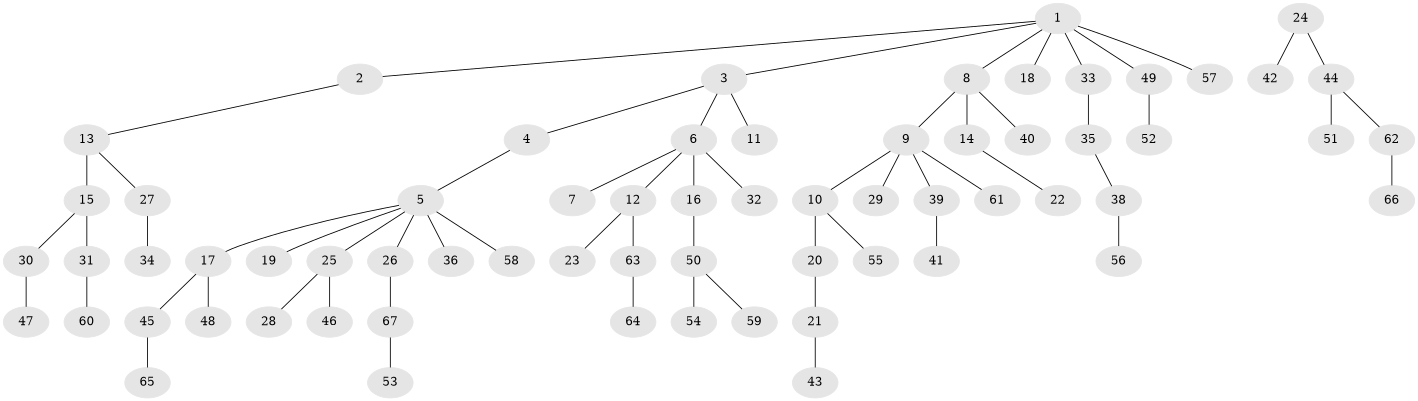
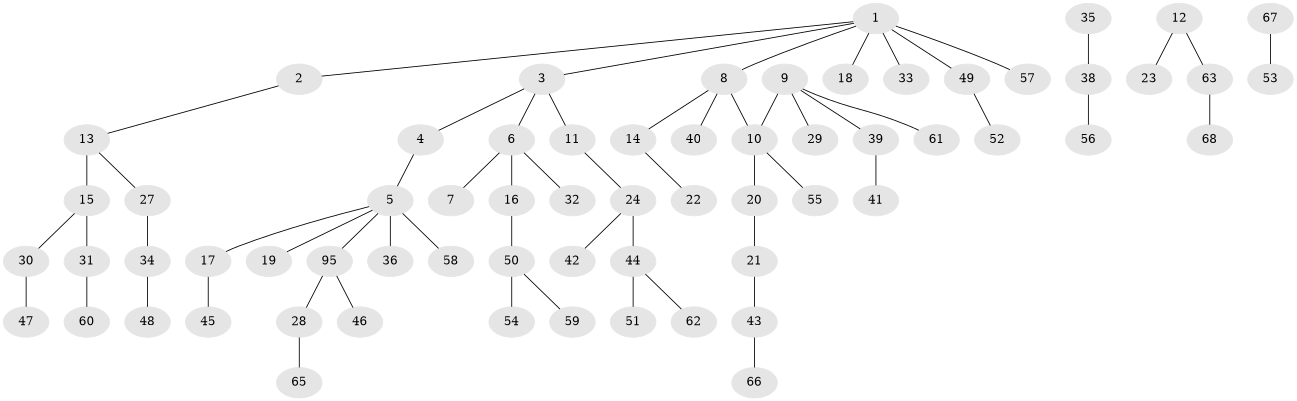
  graph {
    node [color=gray90 style=filled]
    edge [weight=1.0]
    1
    2
    3
    8
    18
    33
    49
    57
    13
    4
    6
    11
    9
    14
    40
    35
    52
    15
    27
    5
    7
    12
    16
    32
    24
    17
    19
-   25
-   26
+   25 [label=95]
    36
    58
    45
    28
    46
    n35 [label=67]
    23
    63
    50
    10
    29
    39
    61
    22
    20
    55
    41
    21
    42
    44
-   64
+   64 [label=68]
    30
    31
    34
    47
    60
    54
    59
    43
    66
    51
    62
    65
    53
    48
    38
    56
    1 -- 2
    1 -- 3
    1 -- 8
    1 -- 18
    1 -- 33
    1 -- 49
    1 -- 57 [weight=2.0]
    2 -- 13
    3 -- 4
    3 -- 6
    3 -- 11
-   8 -- 9
+   8 -- 10
    8 -- 14
    8 -- 40
-   33 -- 35 [weight=4.0]
    49 -- 52
    13 -- 15 [weight=4.0]
    13 -- 27
    4 -- 5
    6 -- 7
-   6 -- 12
    6 -- 16 [weight=3.0]
    6 -- 32
+   11 -- 24
    9 -- 10
    9 -- 29
    9 -- 39
    9 -- 61
    14 -- 22
    35 -- 38
    15 -- 30
    15 -- 31
    27 -- 34
    5 -- 17
    5 -- 19
    5 -- 25
-   5 -- 26
    5 -- 36 [weight=2.0]
    5 -- 58
    12 -- 23
    12 -- 63
    16 -- 50
    24 -- 42
    24 -- 44
    17 -- 45
    25 -- 28
    25 -- 46
-   26 -- n35 [weight=2.0]
-   45 -- 65
+   28 -- 65
    n35 -- 53
    63 -- 64
    50 -- 54 [weight=2.0]
    50 -- 59
    10 -- 20
    10 -- 55
    39 -- 41
    20 -- 21 [weight=2.0]
    21 -- 43
    44 -- 51 [weight=2.0]
    44 -- 62
    30 -- 47
    31 -- 60 [weight=4.0]
-   17 -- 48
-   62 -- 66
+   34 -- 48
+   43 -- 66
    38 -- 56 [weight=2.0]
  }
